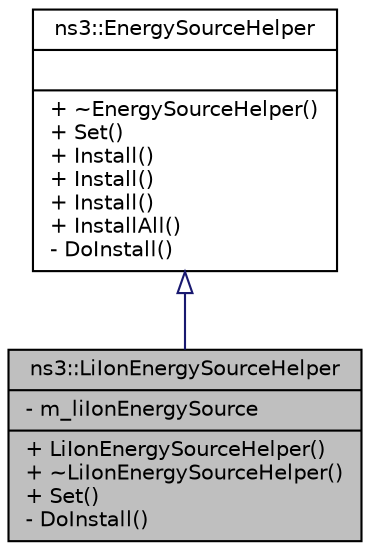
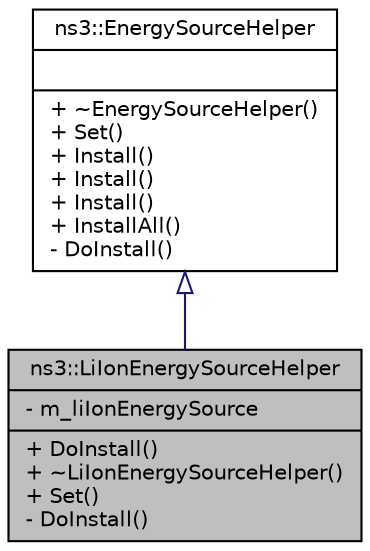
  digraph {
    node [color=black fontname=Helvetica fontsize=10 shape=record style=filled]
-   n1 [fillcolor=grey75 fontcolor=black height=0.2 label="{ns3::LiIonEnergySourceHelper\n|- m_liIonEnergySource\l|+ LiIonEnergySourceHelper()\l+ ~LiIonEnergySourceHelper()\l+ Set()\l- DoInstall()\l}" width=0.4]
+   n1 [fillcolor=grey75 fontcolor=black height=0.2 label="{ns3::LiIonEnergySourceHelper\n|- m_liIonEnergySource\l|+ DoInstall()\l+ ~LiIonEnergySourceHelper()\l+ Set()\l- DoInstall()\l}" width=0.4]
    n2 [fillcolor=white height=0.2 label="{ns3::EnergySourceHelper\n||+ ~EnergySourceHelper()\l+ Set()\l+ Install()\l+ Install()\l+ Install()\l+ InstallAll()\l- DoInstall()\l}" width=0.4]
    n2 -> n1 [arrowtail=onormal color=midnightblue dir=back fontname=Helvetica fontsize=10 labelfontname=Helvetica labelfontsize=10 style=solid]
  }
